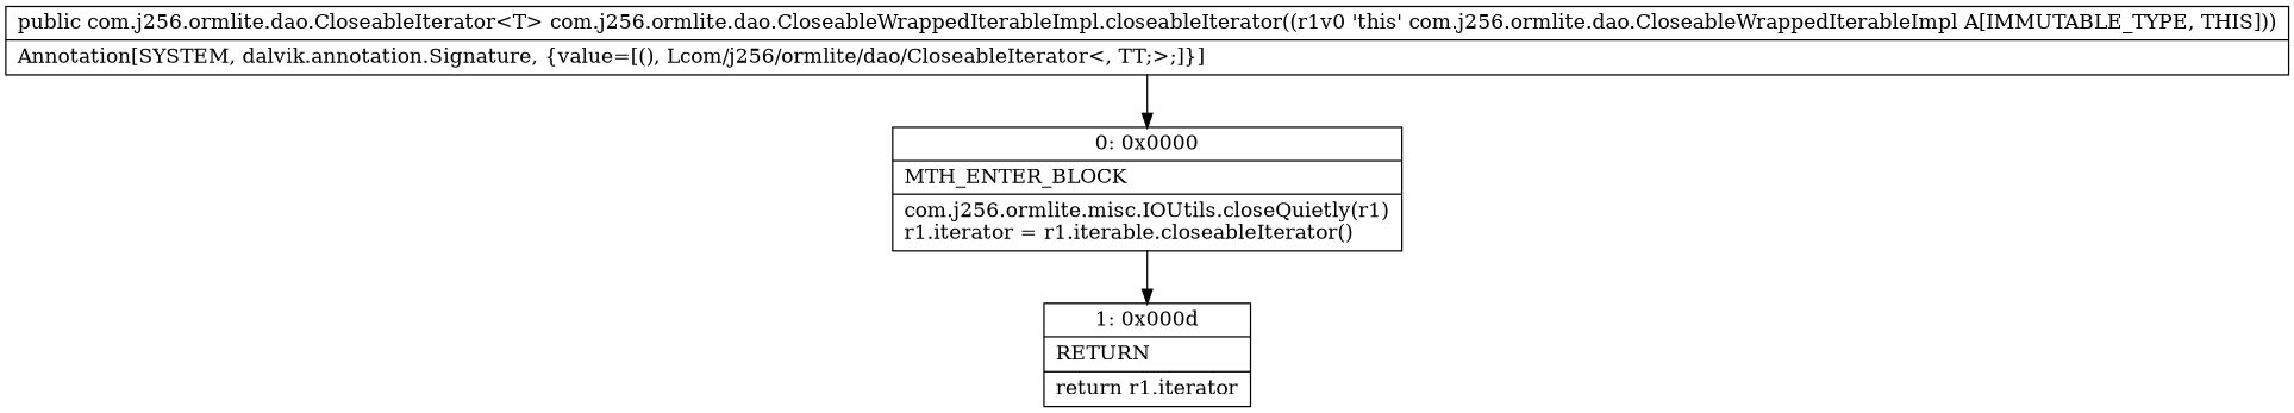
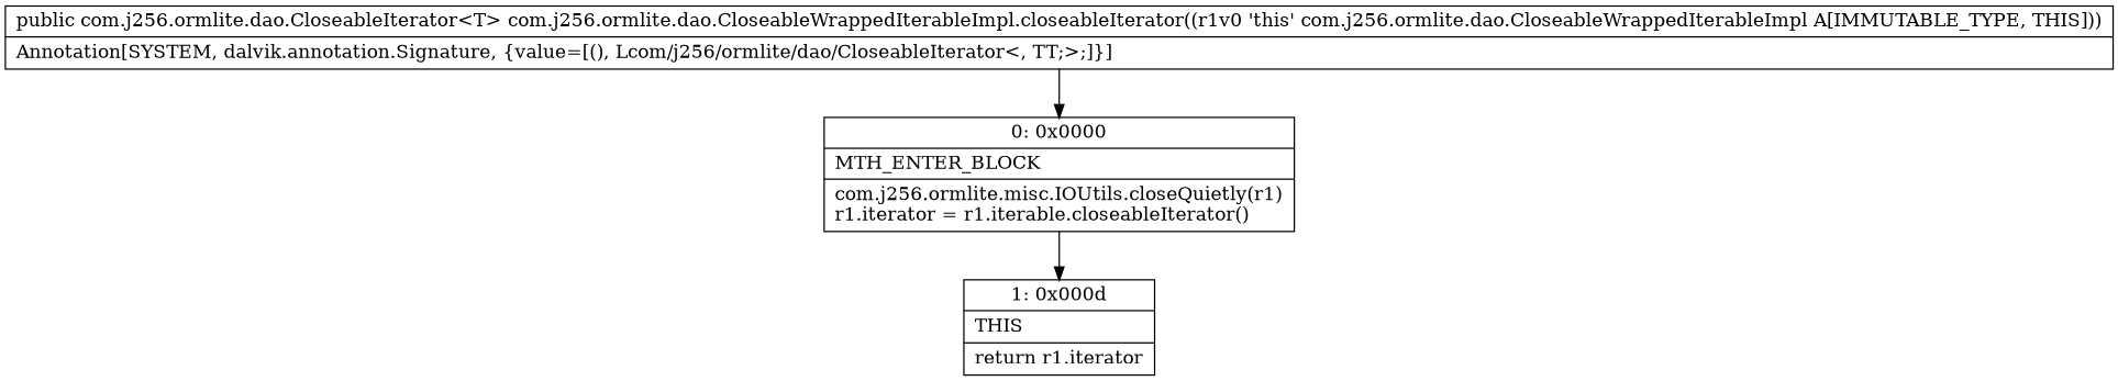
  digraph {
    node [shape=record]
    n1 [label="{0\:\ 0x0000|MTH_ENTER_BLOCK\l|com.j256.ormlite.misc.IOUtils.closeQuietly(r1)\lr1.iterator = r1.iterable.closeableIterator()\l}"]
-   n2 [label="{1\:\ 0x000d|RETURN\l|return r1.iterator\l}"]
+   n2 [label="{1\:\ 0x000d|THIS\l|return r1.iterator\l}"]
    n3 [label="{public com.j256.ormlite.dao.CloseableIterator\<T\> com.j256.ormlite.dao.CloseableWrappedIterableImpl.closeableIterator((r1v0 'this' com.j256.ormlite.dao.CloseableWrappedIterableImpl A[IMMUTABLE_TYPE, THIS]))  | Annotation[SYSTEM, dalvik.annotation.Signature, \{value=[(), Lcom\/j256\/ormlite\/dao\/CloseableIterator\<, TT;\>;]\}]\l}"]
    n1 -> n2
    n3 -> n1
  }
